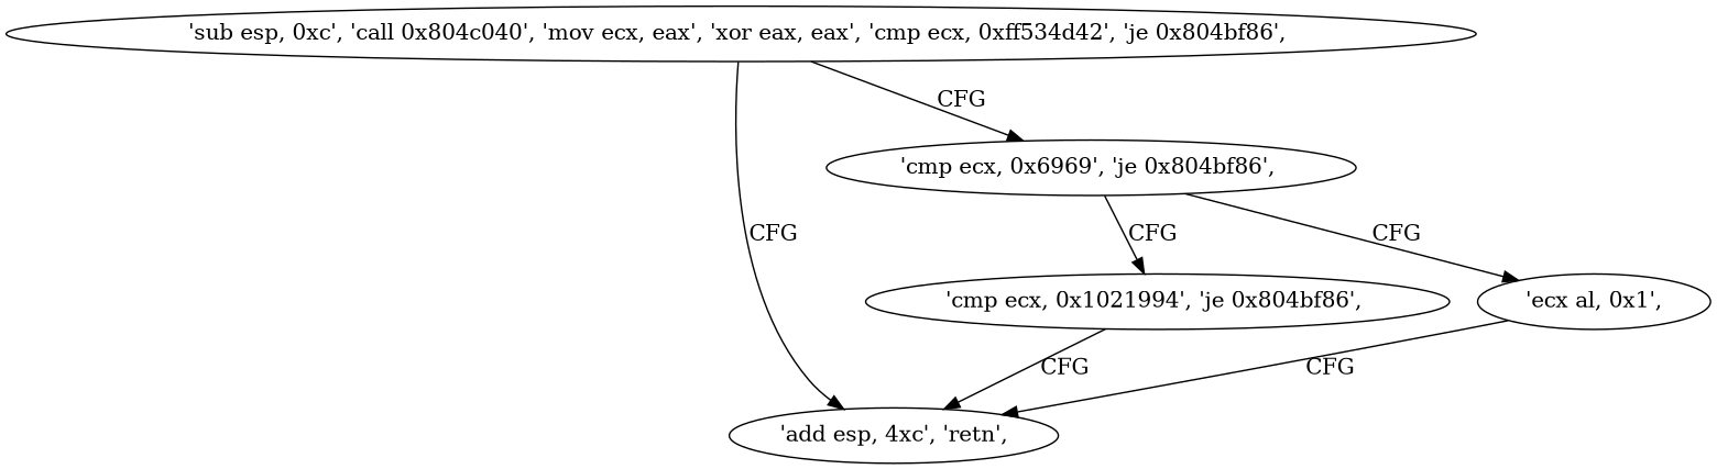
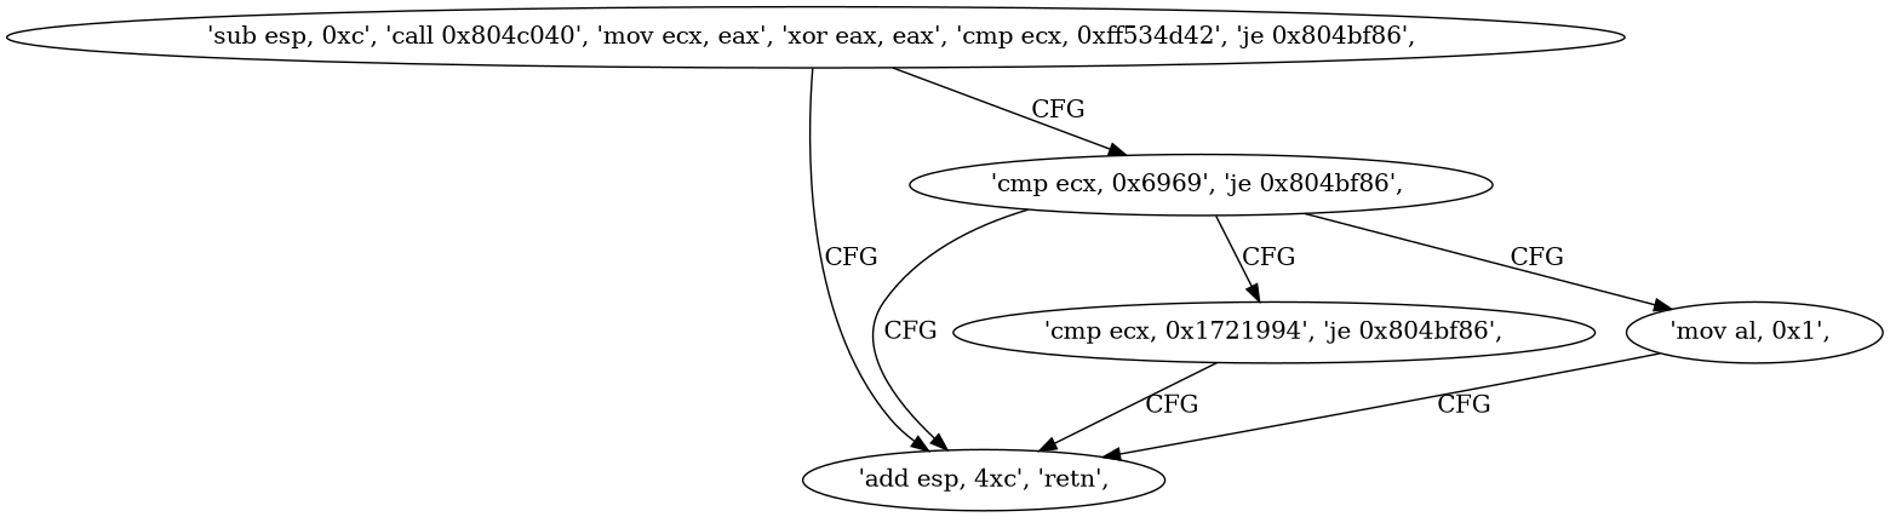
  digraph {
    n1 [label="'sub esp, 0xc', 'call 0x804c040', 'mov ecx, eax', 'xor eax, eax', 'cmp ecx, 0xff534d42', 'je 0x804bf86', "]
    n2 [label="'add esp, 4xc', 'retn',"]
    n3 [label="'cmp ecx, 0x6969', 'je 0x804bf86', "]
-   n4 [label="'cmp ecx, 0x1021994', 'je 0x804bf86', "]
-   n5 [label="'ecx al, 0x1',"]
+   n4 [label="'cmp ecx, 0x1721994', 'je 0x804bf86',"]
+   n5 [label="'mov al, 0x1', "]
    n1 -> n2 [label=CFG]
    n1 -> n3 [label=CFG]
+   n3 -> n2 [label=CFG]
    n3 -> n4 [label=CFG]
    n3 -> n5 [label=CFG]
    n4 -> n2 [label=CFG]
    n5 -> n2 [label=CFG]
  }
